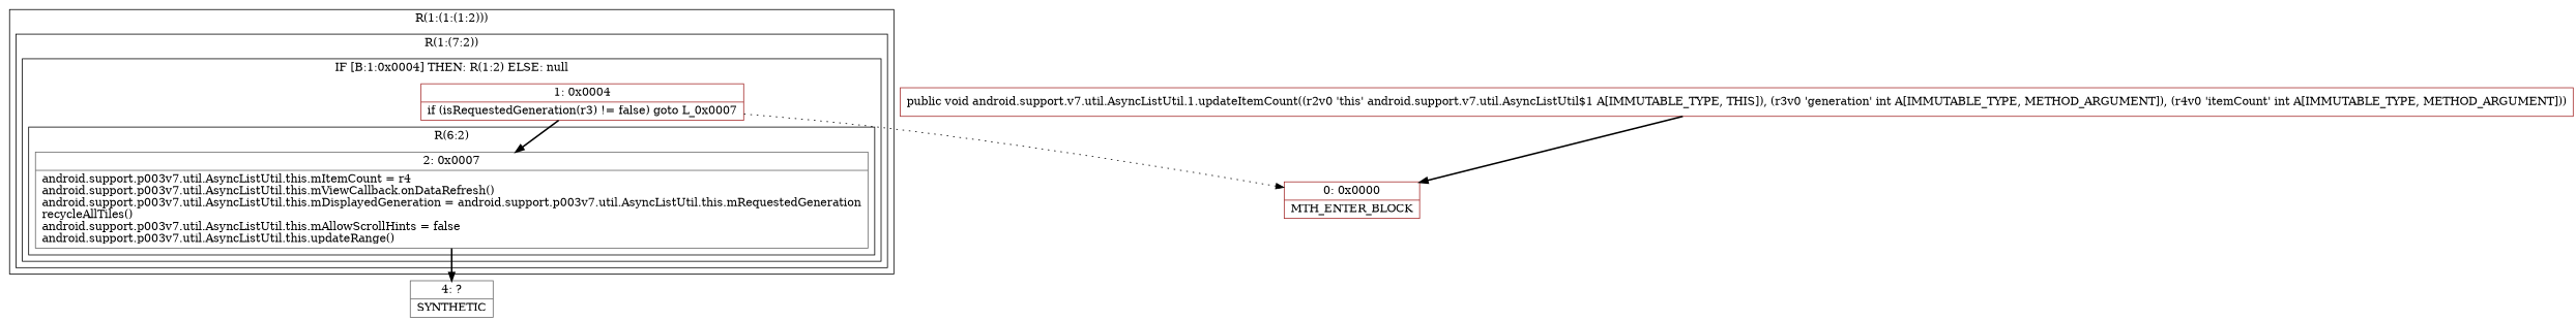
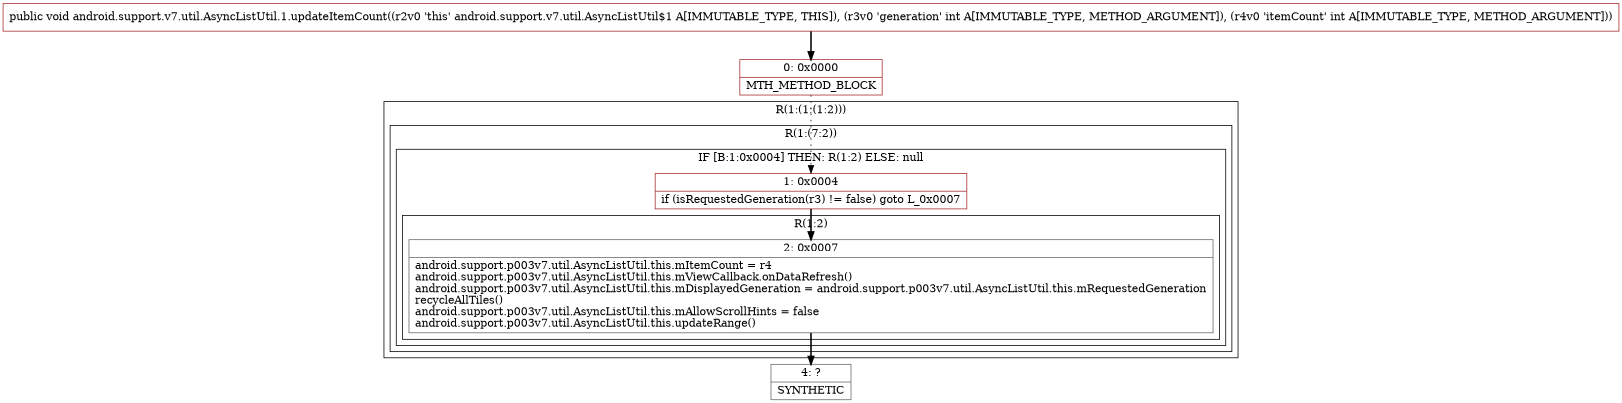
  digraph {
    node [color=brown shape=record]
    edge [style=bold]
    n1 [color=gray40 label="{2\:\ 0x0007|android.support.p003v7.util.AsyncListUtil.this.mItemCount = r4\landroid.support.p003v7.util.AsyncListUtil.this.mViewCallback.onDataRefresh()\landroid.support.p003v7.util.AsyncListUtil.this.mDisplayedGeneration = android.support.p003v7.util.AsyncListUtil.this.mRequestedGeneration\lrecycleAllTiles()\landroid.support.p003v7.util.AsyncListUtil.this.mAllowScrollHints = false\landroid.support.p003v7.util.AsyncListUtil.this.updateRange()\l}"]
    n2 [label="{1\:\ 0x0004|if (isRequestedGeneration(r3) != false) goto L_0x0007\l}"]
    n3 [color=gray40 label="{4\:\ ?|SYNTHETIC\l}"]
-   n4 [label="{0\:\ 0x0000|MTH_ENTER_BLOCK\l}"]
+   n4 [label="{0\:\ 0x0000|MTH_METHOD_BLOCK\l}"]
    n5 [label="{public void android.support.v7.util.AsyncListUtil.1.updateItemCount((r2v0 'this' android.support.v7.util.AsyncListUtil$1 A[IMMUTABLE_TYPE, THIS]), (r3v0 'generation' int A[IMMUTABLE_TYPE, METHOD_ARGUMENT]), (r4v0 'itemCount' int A[IMMUTABLE_TYPE, METHOD_ARGUMENT])) }"]
    subgraph cluster_1 {
      label="R(1:(1:(1:2)))"
      subgraph cluster_2 {
        label="R(1:(7:2))"
        subgraph cluster_3 {
          label="IF [B:1:0x0004] THEN: R(1:2) ELSE: null"
          n2
          subgraph cluster_4 {
-           label="R(6:2)"
+           label="R(1:2)"
            n1
          }
        }
      }
    }
    n1 -> n3
    n2 -> n1
-   n2 -> n4 [style=dotted]
+   n4 -> n2 [style=dotted]
    n5 -> n4
  }
